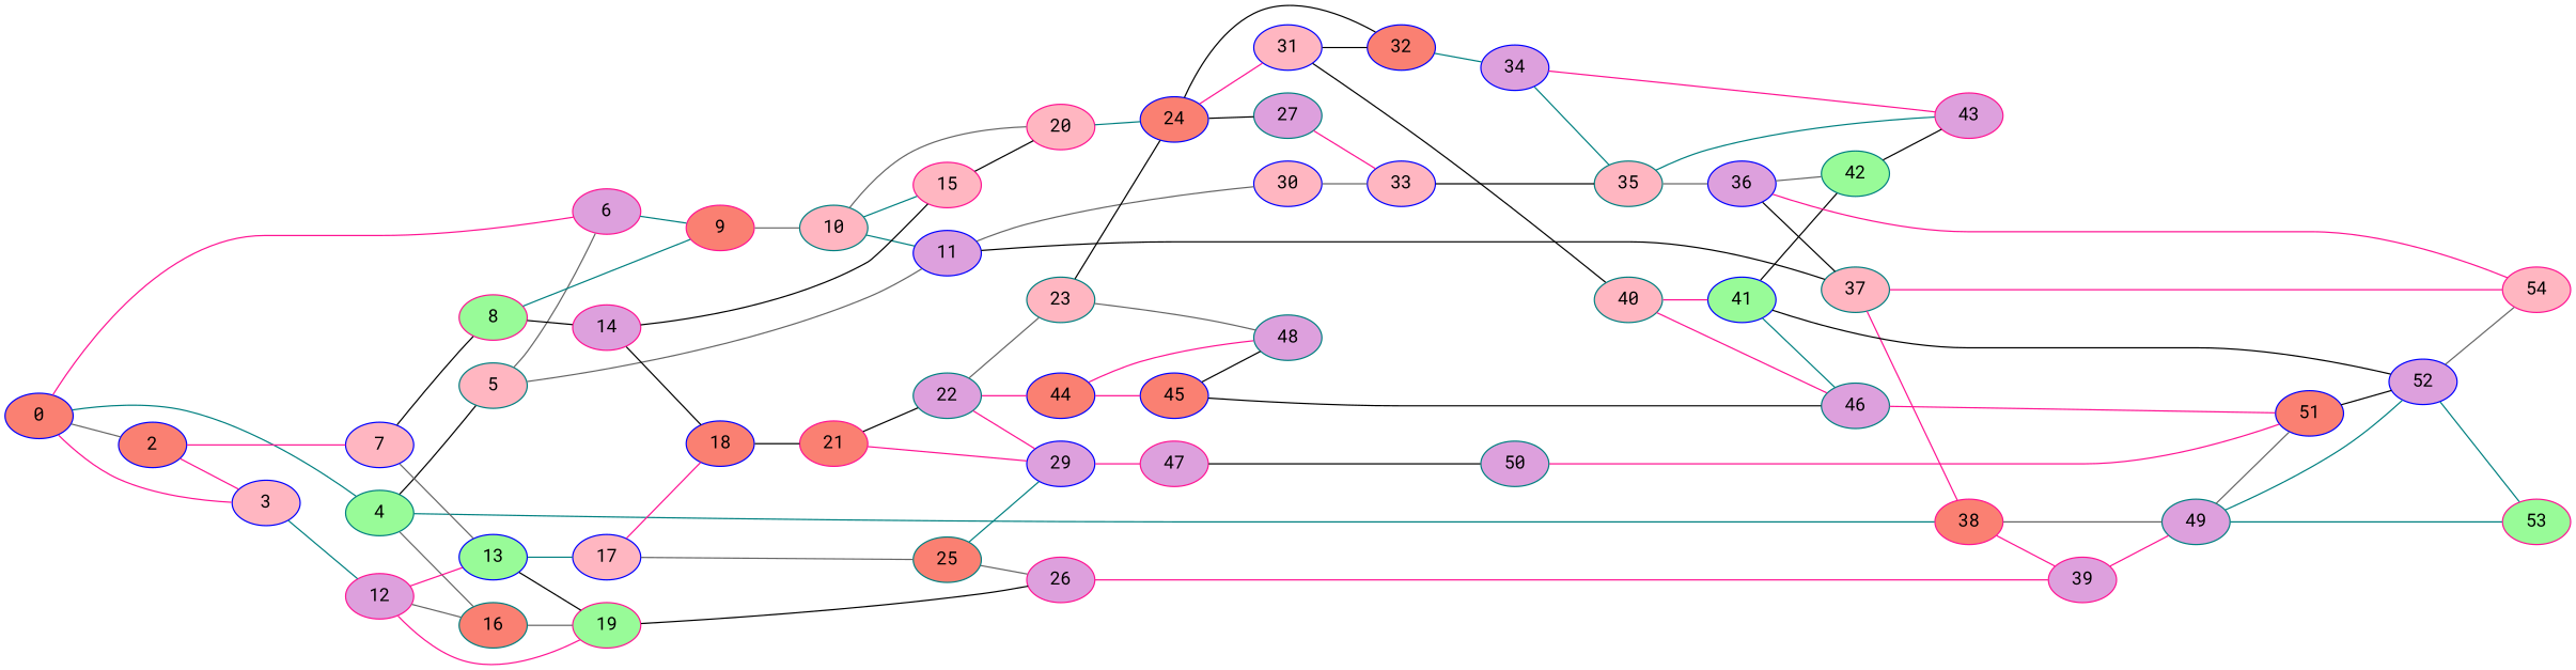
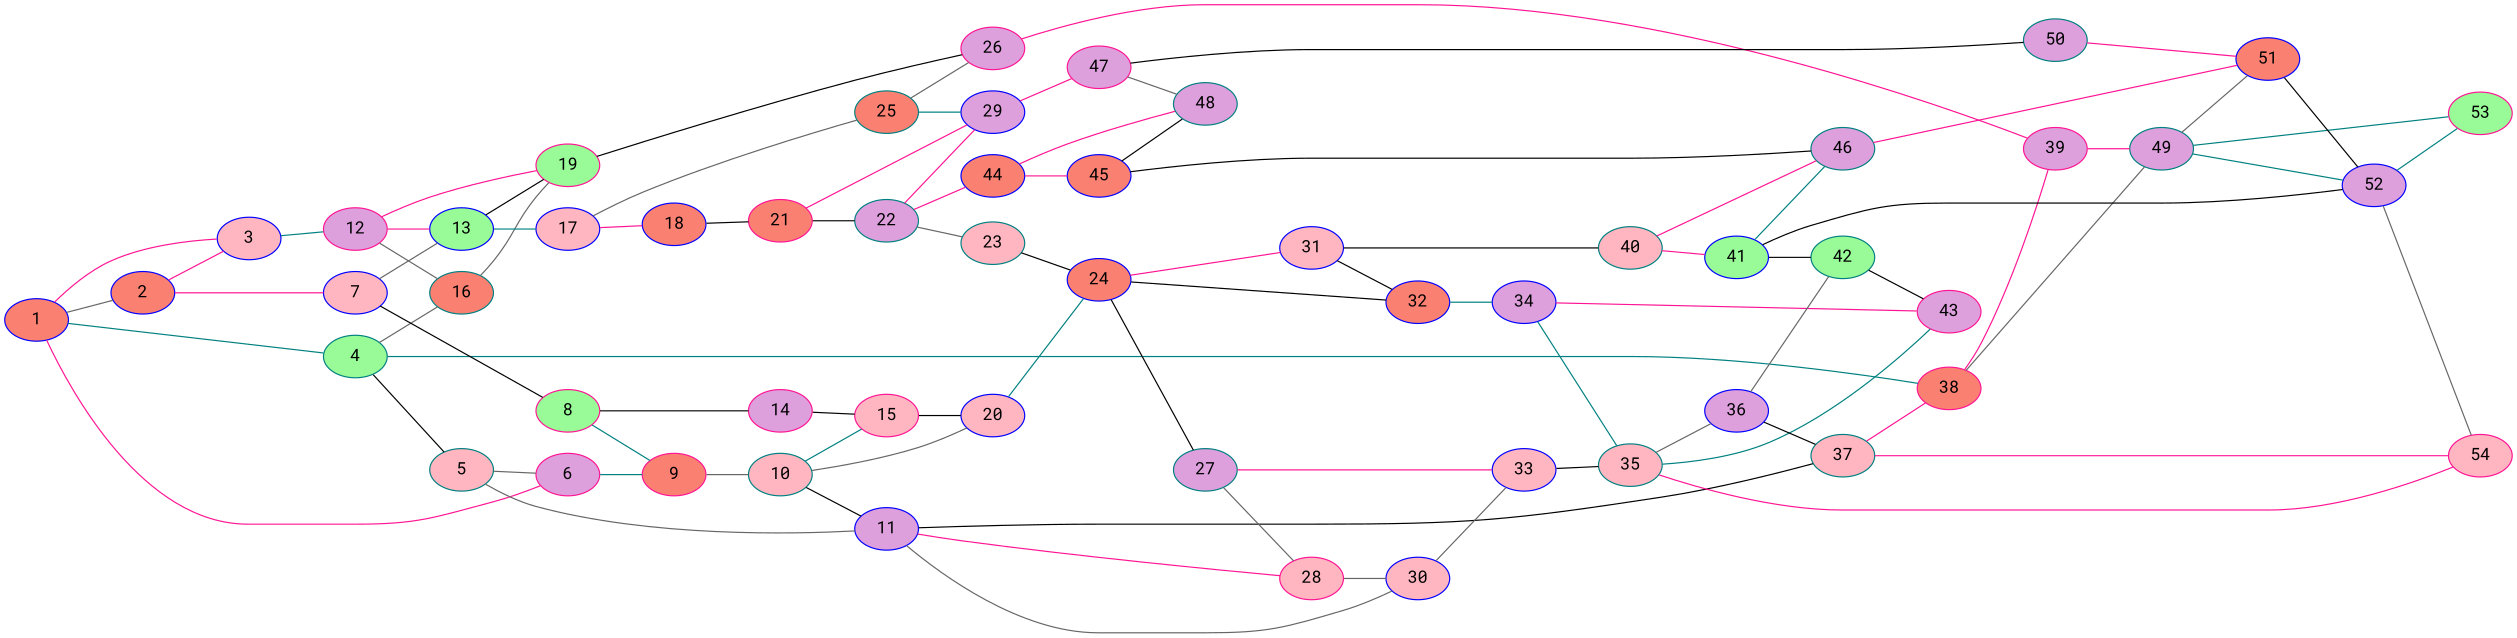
  graph {
    fontname="Roboto Mono"
    rankdir=LR
    node [color=blue fillcolor=plum fontname="Roboto Mono" style=filled]
    edge [color=deeppink fontname="Roboto Mono" weight=1.0]
-   1 [fillcolor=salmon label=0]
+   1 [fillcolor=salmon]
    2 [fillcolor=salmon]
    3 [fillcolor=lightpink]
    4 [color=teal fillcolor=palegreen]
    6 [color=deeppink]
    7 [fillcolor=lightpink]
    12 [color=deeppink]
    5 [color=teal fillcolor=lightpink]
    16 [color=teal fillcolor=salmon]
    38 [color=deeppink fillcolor=salmon]
    9 [color=deeppink fillcolor=salmon]
    8 [color=deeppink fillcolor=palegreen]
    13 [fillcolor=palegreen]
    19 [color=deeppink fillcolor=palegreen]
    11
    39 [color=deeppink]
    49 [color=teal]
+   28 [color=deeppink fillcolor=lightpink]
    30 [fillcolor=lightpink]
    37 [color=teal fillcolor=lightpink]
    10 [color=teal fillcolor=lightpink]
    14 [color=deeppink]
    17 [fillcolor=lightpink]
    15 [color=deeppink fillcolor=lightpink]
    18 [fillcolor=salmon]
-   20 [color=deeppink fillcolor=lightpink]
+   20 [fillcolor=lightpink]
    24 [fillcolor=salmon]
    33 [fillcolor=lightpink]
    54 [color=deeppink fillcolor=lightpink]
    26 [color=deeppink]
    25 [color=teal fillcolor=salmon]
    21 [color=deeppink fillcolor=salmon]
    29
    22 [color=teal]
    27 [color=teal]
    31 [fillcolor=lightpink]
    32 [fillcolor=salmon]
    23 [color=teal fillcolor=lightpink]
    44 [fillcolor=salmon]
    47 [color=deeppink]
    45 [fillcolor=salmon]
    48 [color=teal]
    40 [color=teal fillcolor=lightpink]
    34
    35 [color=teal fillcolor=lightpink]
    50 [color=teal]
    41 [fillcolor=palegreen]
    46 [color=teal]
    43 [color=deeppink]
    36
    42 [color=teal fillcolor=palegreen]
    52
    51 [fillcolor=salmon]
    53 [color=deeppink fillcolor=palegreen]
    1 -- 2 [color=gray40]
    1 -- 3
    1 -- 4 [color=teal]
    1 -- 6
    2 -- 3
    2 -- 7 [weight=2.0]
    3 -- 12 [color=teal]
    4 -- 5 [color=black]
    4 -- 16 [color=gray40]
    4 -- 38 [color=teal]
    6 -- 9 [color=teal]
    7 -- 8 [color=black]
    7 -- 13 [color=gray40 weight=2.0]
    12 -- 16 [color=gray40]
    12 -- 13
    12 -- 19
    5 -- 6 [color=gray40]
    5 -- 11 [color=gray40 weight=2.0]
    16 -- 19 [color=gray40]
    38 -- 39
    38 -- 49 [color=gray40]
    9 -- 10 [color=gray40 weight=2.0]
    8 -- 9 [color=teal]
    8 -- 14 [color=black]
    13 -- 19 [color=black]
    13 -- 17 [color=teal]
    19 -- 26 [color=black]
+   11 -- 28
    11 -- 30 [color=gray40]
    11 -- 37 [color=black]
    39 -- 49
    49 -- 52 [color=teal]
    49 -- 51 [color=gray40]
    49 -- 53 [color=teal weight=2.0]
+   28 -- 30 [color=gray40]
    30 -- 33 [color=gray40 weight=2.0]
    37 -- 38
    37 -- 54
-   10 -- 11 [color=teal weight=2.0]
+   10 -- 11 [color=black weight=2.0]
    10 -- 15 [color=teal]
    10 -- 20 [color=gray40]
    14 -- 15 [color=black]
-   14 -- 18 [color=black]
    17 -- 18
    17 -- 25 [color=gray40]
    15 -- 20 [color=black]
    18 -- 21 [color=black]
    20 -- 24 [color=teal]
    24 -- 27 [color=black]
    24 -- 31
    24 -- 32 [color=black]
    33 -- 35 [color=black weight=2.0]
    26 -- 39
    25 -- 26 [color=gray40]
    25 -- 29 [color=teal weight=2.0]
    21 -- 29
    21 -- 22 [color=black]
    29 -- 47
    22 -- 29
    22 -- 23 [color=gray40 weight=2.0]
    22 -- 44 [weight=2.0]
+   27 -- 28 [color=gray40]
    27 -- 33
    31 -- 32 [color=black]
    31 -- 40 [color=black]
    32 -- 34 [color=teal]
    23 -- 24 [color=black weight=2.0]
    44 -- 45 [weight=3.0]
    44 -- 48
-   23 -- 48 [color=gray40]
+   47 -- 48 [color=gray40]
    47 -- 50 [color=black]
    45 -- 48 [color=black]
    45 -- 46 [color=black weight=2.0]
    40 -- 41
    40 -- 46
    34 -- 35 [color=teal]
    34 -- 43
    35 -- 43 [color=teal]
    35 -- 36 [color=gray40 weight=2.0]
    50 -- 51
    41 -- 46 [color=teal]
    41 -- 42 [color=black weight=2.0]
    41 -- 52 [color=black weight=2.0]
    46 -- 51
    36 -- 37 [color=black]
-   36 -- 54
+   35 -- 54
    36 -- 42 [color=gray40]
    42 -- 43 [color=black]
    52 -- 54 [color=gray40]
    52 -- 53 [color=teal]
    51 -- 52 [color=black]
  }
